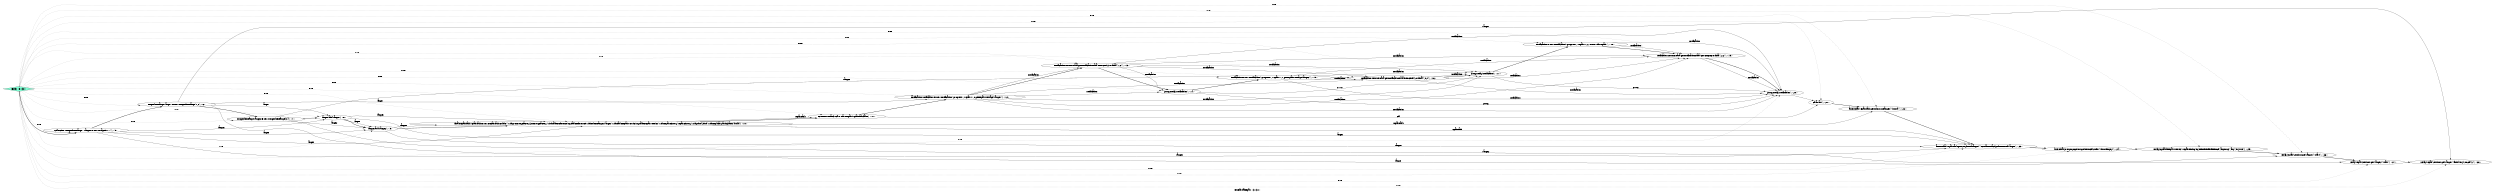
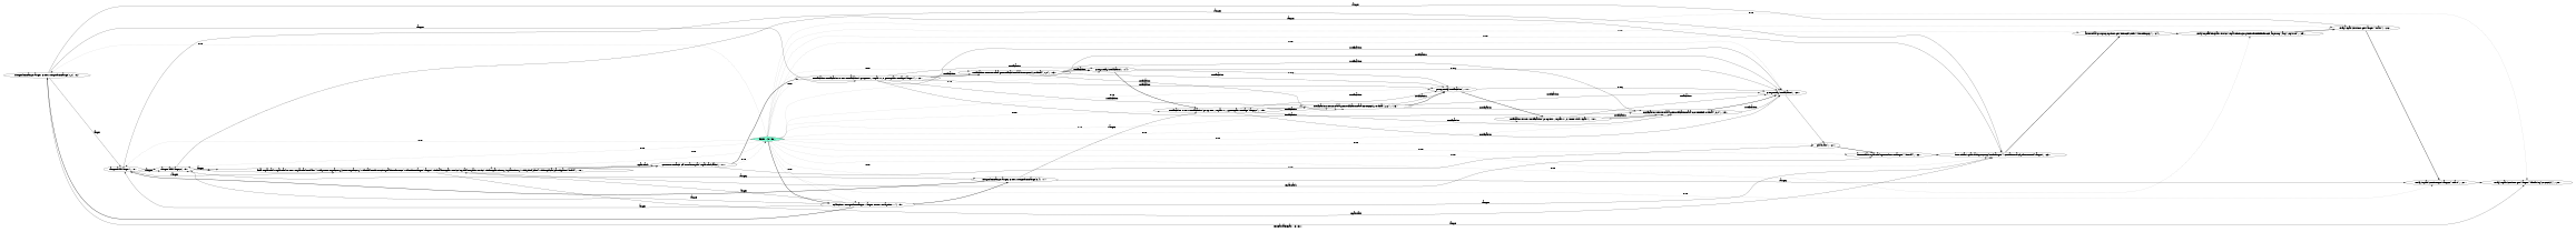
  digraph {
    label="testPartialRepair <3...30>"
    rankdir=LR
    node [fillcolor=white shape=ellipse style=filled]
    edge [style=solid]
    n1 [label="notification.setUserData(getNotificationData(PROGRESS.ordinal(),2,2)); <16>"]
    n2 [label="proxy.notify(notification); <17>"]
    n3 [label="proxy.notify(notification); <20>"]
    n4 [label="notification.setUserData(getNotificationData(COMPLETE.ordinal(),2,2)); <19>"]
    n5 [label="notification = new Notification(\"progress\",\"repair:1\",2,\"Done with repair\"); <18>"]
    n6 [label="cdl.await(); <21>"]
    n7 [label="assertThat(proxy.myOptions.get(RANGES_KEY)).isNotEmpty(); <24>"]
    n8 [label="verify(myTableRepairMetrics).repairTiming(eq(TABLE_REFERENCE),anyLong(),any(),eq(true)); <25>"]
    n9 [label="verify(repairSessions.get(range1)).start(); <26>"]
    n10 [label="LongTokenRange range2 = new LongTokenRange(3,4); <7>"]
    n11 [label="ranges.add(range1); <8>"]
    n12 [label="ranges.add(range2); <9>"]
    n13 [label="notification = new Notification(\"progress\",\"repair:1\",1,getRepairMessage(range2)); <15>"]
    n14 [label="verify(repairSessions.get(range2)).start(); <27>"]
    n15 [label="assertThat(repairTask.getCompletedRanges()).containsExactlyElementsOf(ranges); <23>"]
    n16 [label="final RepairTask repairTask = new RepairTask.Builder().withJMXProxyFactory(jmxProxyFactory).withTableReference(myTableReference).withTokenRanges(ranges).withTableRepairMetrics(myTableRepairMetrics).withRepairHistory(repairHistory).withJobId(jobId).withReplicas(participants).build(); <10>"]
    n17 [label="verify(repairSessions.get(range1)).finish(eq(SUCCESS)); <28>"]
    n18 [label="assertThat(repairTask.getUnknownRanges()).isNull(); <22>"]
    n19 [label="Collection<LongTokenRange> ranges = new ArrayList<>(); <5>"]
    n20 [label="LongTokenRange range1 = new LongTokenRange(1,2); <6>"]
    n21 [label="CountDownLatch cdl = startRepair(repairTask,false); <11>"]
    n22 [label="Notification notification = new Notification(\"progress\",\"repair:1\",0,getRepairMessage(range1)); <12>"]
    n23 [fillcolor=aquamarine label="Enter <3...30>" shape=diamond]
    n24 [label="proxy.notify(notification); <14>"]
    n25 [label="notification.setUserData(getNotificationData(PROGRESS.ordinal(),1,2)); <13>"]
    n1 -> n2 [label=notification]
    n1 -> n2 [style=bold]
    n1 -> n3 [label=notification]
    n1 -> n4 [label=notification]
    n2 -> n3 [label=proxy]
    n2 -> n5 [style=bold]
    n3 -> n6
    n4 -> n3 [label=notification]
    n4 -> n3 [style=bold]
    n5 -> n3 [label=notification]
    n5 -> n4 [label=notification]
    n5 -> n4 [style=bold]
    n6 -> n18 [style=bold]
    n7 -> n8 [style=bold]
    n8 -> n9 [style=bold]
    n9 -> n14 [style=bold]
    n10 -> n11 [style=bold]
    n10 -> n12 [label=range2]
    n10 -> n13 [label=range2]
    n10 -> n14 [label=range2]
    n11 -> n12 [label=ranges]
    n11 -> n12 [style=bold]
    n11 -> n15 [label=ranges]
    n11 -> n16 [label=ranges]
    n12 -> n15 [label=ranges]
    n12 -> n16 [label=ranges]
    n12 -> n16 [style=bold]
    n13 -> n1 [label=notification]
    n13 -> n1 [style=bold]
    n13 -> n2 [label=notification]
    n13 -> n3 [label=notification]
    n13 -> n4 [label=notification]
    n14 -> n17 [style=bold]
    n15 -> n7 [style=bold]
    n16 -> n15 [label=repairTask]
    n16 -> n18 [label=repairTask]
    n16 -> n21 [label=repairTask]
    n16 -> n21 [style=bold]
    n18 -> n15 [style=bold]
    n19 -> n11 [label=ranges]
    n19 -> n12 [label=ranges]
    n19 -> n15 [label=ranges]
    n19 -> n16 [label=ranges]
    n19 -> n20 [style=bold]
    n20 -> n9 [label=range1]
-   n20 -> n10 [style=bold]
+   n19 -> n10 [style=bold]
    n20 -> n11 [label=range1]
    n20 -> n17 [label=range1]
    n20 -> n22 [label=range1]
-   n21 -> n6 [label=cdl]
+   n21 -> n6 [label=true]
    n21 -> n22 [style=bold]
    n22 -> n1 [label=notification]
    n22 -> n2 [label=notification]
    n22 -> n3 [label=notification]
    n22 -> n4 [label=notification]
    n22 -> n24 [label=notification]
    n22 -> n25 [label=notification]
    n22 -> n25 [style=bold]
    n23 -> n1 [label=true style=dotted]
    n23 -> n2 [label=true style=dotted]
    n23 -> n3 [label=true style=dotted]
    n23 -> n4 [label=true style=dotted]
    n23 -> n5 [label=true style=dotted]
    n23 -> n6 [label=true style=dotted]
    n23 -> n7 [label=true style=dotted]
    n23 -> n8 [label=true style=dotted]
    n23 -> n9 [label=true style=dotted]
    n23 -> n10 [label=true style=dotted]
    n23 -> n11 [label=true style=dotted]
    n23 -> n12 [label=true style=dotted]
    n23 -> n13 [label=true style=dotted]
    n23 -> n14 [label=true style=dotted]
    n23 -> n15 [label=true style=dotted]
    n23 -> n16 [label=true style=dotted]
    n23 -> n17 [label=true style=dotted]
    n23 -> n18 [label=true style=dotted]
    n23 -> n19 [label=true style=dotted]
    n23 -> n19 [style=bold]
    n23 -> n20 [label=true style=dotted]
-   n23 -> n21 [label=true style=dotted]
+   n21 -> n23 [label=true style=dotted]
    n23 -> n22 [label=true style=dotted]
    n23 -> n24 [label=true style=dotted]
    n23 -> n25 [label=true style=dotted]
    n24 -> n2 [label=proxy]
    n24 -> n3 [label=proxy]
    n24 -> n13 [style=bold]
    n25 -> n1 [label=notification]
    n25 -> n2 [label=notification]
    n25 -> n3 [label=notification]
    n25 -> n4 [label=notification]
    n25 -> n24 [label=notification]
    n25 -> n24 [style=bold]
  }
